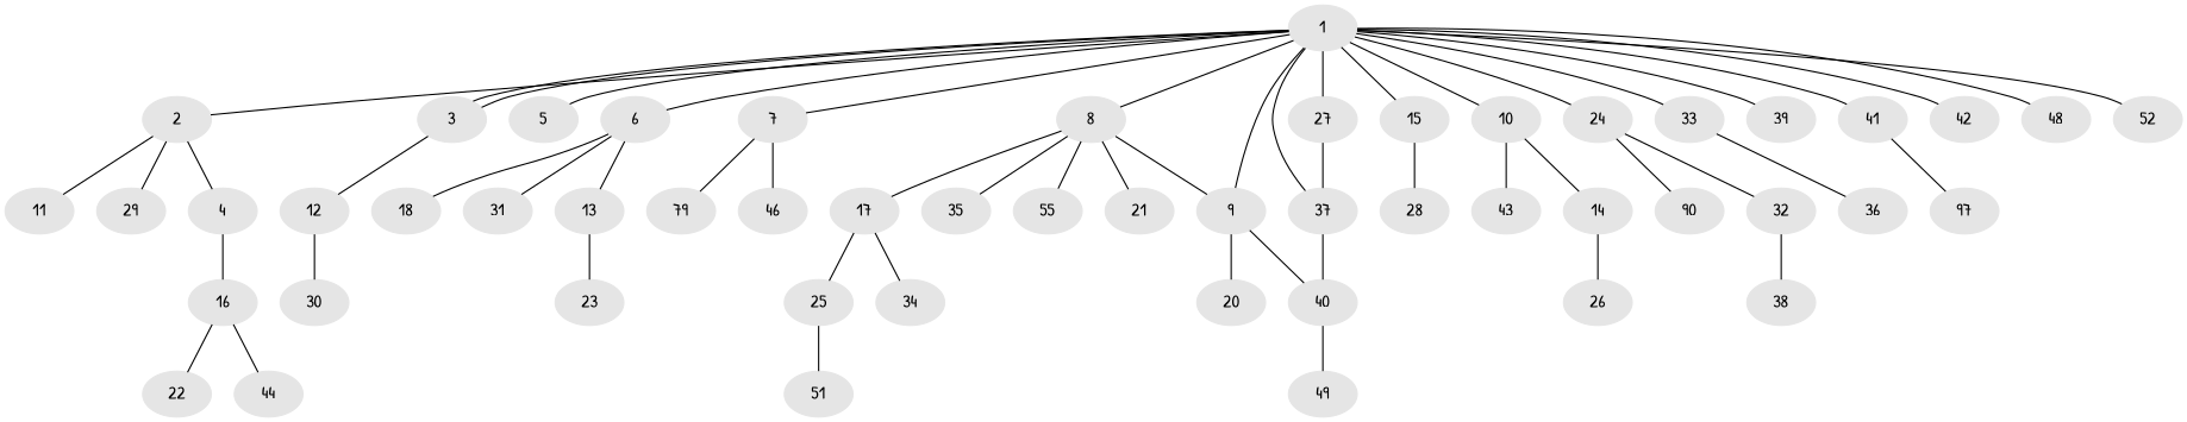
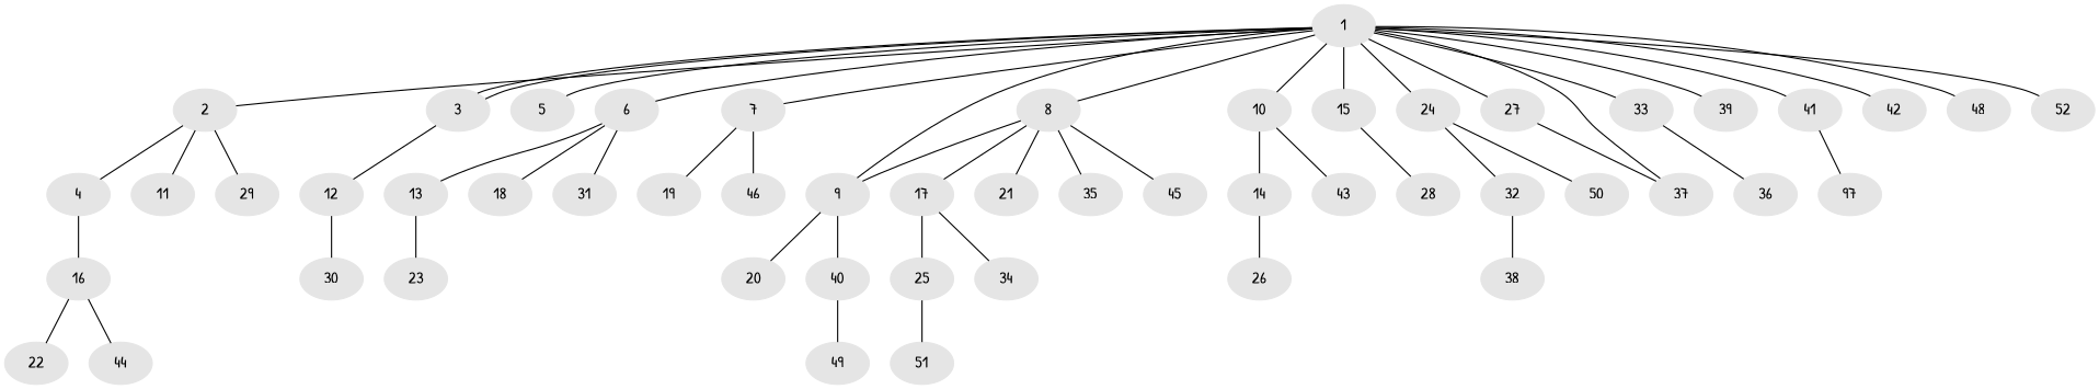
  graph {
    fontname="Patrick Hand"
    node [color=gray90 fontname="Patrick Hand" style=filled]
    edge [fontname="Patrick Hand"]
    1
    2
    3
    5
    6
    7
    8
    9
    10
    15
    24
    27
    33
    37
    39
    41
    42
    48
    52
    4
    11
    29
    12
    13
    18
    31
-   19 [label=79]
+   19
    46
    17
    21
    35
-   45 [label=55]
+   45
    20
    40
    14
    43
    28
    32
-   50 [label=90]
+   50
    36
    n41 [label=97]
    16
    30
    22
    44
    23
    25
    34
    49
    26
    51
    38
    1 -- 2
    1 -- 3
    1 -- 3
    1 -- 5
    1 -- 6
    1 -- 7
    1 -- 8
    1 -- 9
    1 -- 10
    1 -- 15
    1 -- 24
    1 -- 27
    1 -- 33
    1 -- 37
    1 -- 39
    1 -- 41
    1 -- 42
    1 -- 48
    1 -- 52
    2 -- 4
    2 -- 11
    2 -- 29
    3 -- 12
    6 -- 13
    6 -- 18
    6 -- 31
    7 -- 19
    7 -- 46
    8 -- 9
    8 -- 17
    8 -- 21
    8 -- 35
    8 -- 45
    9 -- 20
    9 -- 40
    10 -- 14
    10 -- 43
    15 -- 28
    24 -- 32
    24 -- 50
    27 -- 37
    33 -- 36
-   37 -- 40
    41 -- n41
    4 -- 16
    12 -- 30
    13 -- 23
    17 -- 25
    17 -- 34
    40 -- 49
    14 -- 26
    32 -- 38
    16 -- 22
    16 -- 44
    25 -- 51
  }
